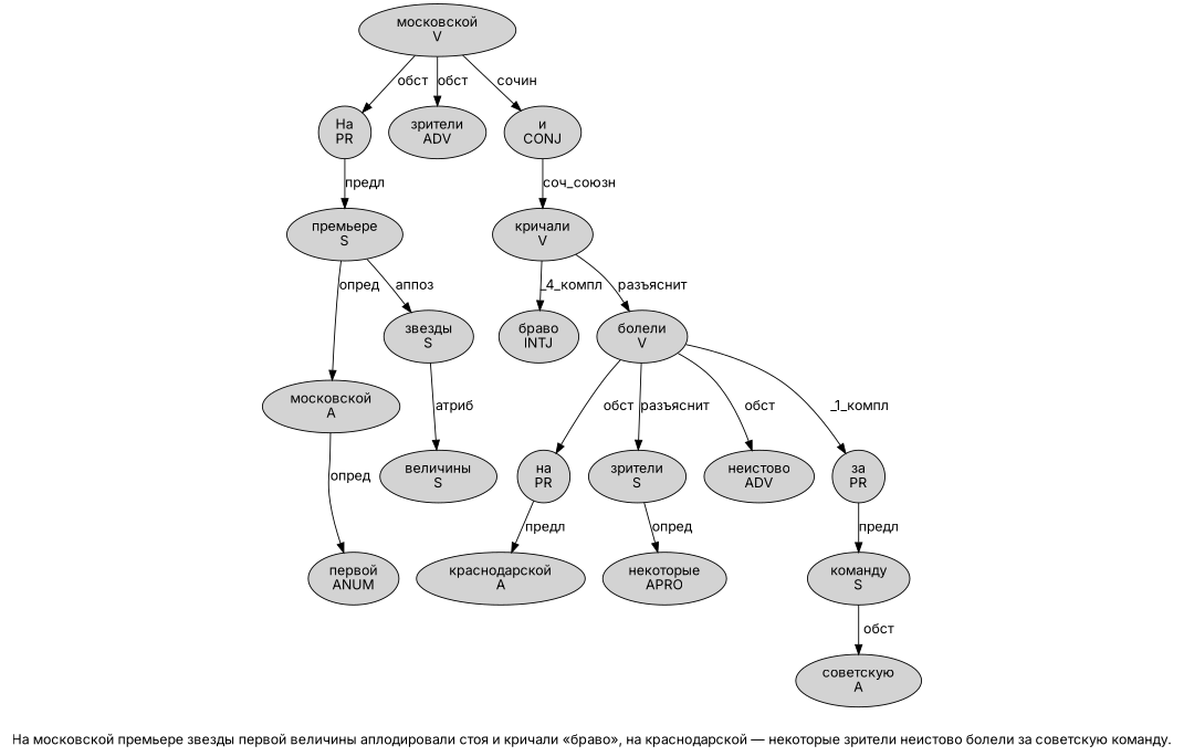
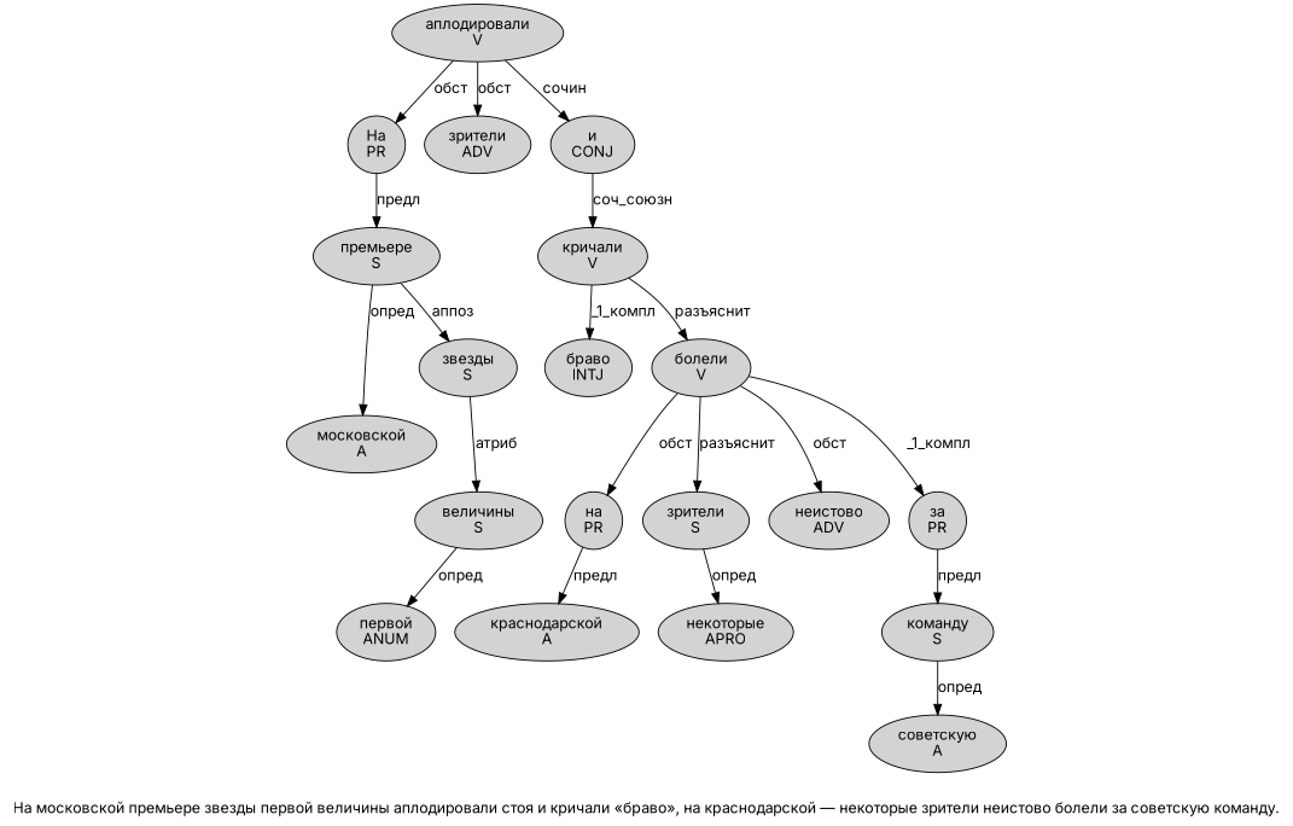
  digraph {
    fontname=Inter
    label="На московской премьере звезды первой величины аплодировали стоя и кричали «браво», на краснодарской — некоторые зрители неистово болели за советскую команду."
    node [fillcolor=lightgray fontname=Inter penwidth=1 shape=ellipse style=filled]
    edge [fontname=Inter]
    n1 [label="На\nPR"]
    n2 [label="премьере\nS"]
    n3 [label="московской\nA"]
    n4 [label="звезды\nS"]
    n5 [label="величины\nS"]
    n6 [label="первой\nANUM"]
-   n7 [label="московской\nV"]
+   n7 [label="аплодировали\nV"]
    n8 [label="зрители\nADV"]
    n9 [label="и\nCONJ"]
    n10 [label="кричали\nV"]
    n11 [label="браво\nINTJ"]
    n12 [label="болели\nV"]
    n13 [label="на\nPR"]
    n14 [label="зрители\nS"]
    n15 [label="неистово\nADV"]
    n16 [label="за\nPR"]
    n17 [label="краснодарской\nA"]
    n18 [label="некоторые\nAPRO"]
    n19 [label="команду\nS"]
    n20 [label="советскую\nA"]
    n1 -> n2 [label="предл"]
    n2 -> n3 [label="опред"]
    n2 -> n4 [label="аппоз"]
    n4 -> n5 [label="атриб"]
-   n3 -> n6 [label="опред"]
+   n5 -> n6 [label="опред"]
    n7 -> n1 [label="обст"]
    n7 -> n8 [label="обст"]
    n7 -> n9 [label="сочин"]
    n9 -> n10 [label="соч_союзн"]
-   n10 -> n11 [label="_4_компл"]
+   n10 -> n11 [label="_1_компл"]
    n10 -> n12 [label="разъяснит"]
    n12 -> n13 [label="обст"]
    n12 -> n14 [label="разъяснит"]
    n12 -> n15 [label="обст"]
    n12 -> n16 [label="_1_компл"]
    n13 -> n17 [label="предл"]
    n14 -> n18 [label="опред"]
    n16 -> n19 [label="предл"]
-   n19 -> n20 [label="обст"]
+   n19 -> n20 [label="опред"]
  }
